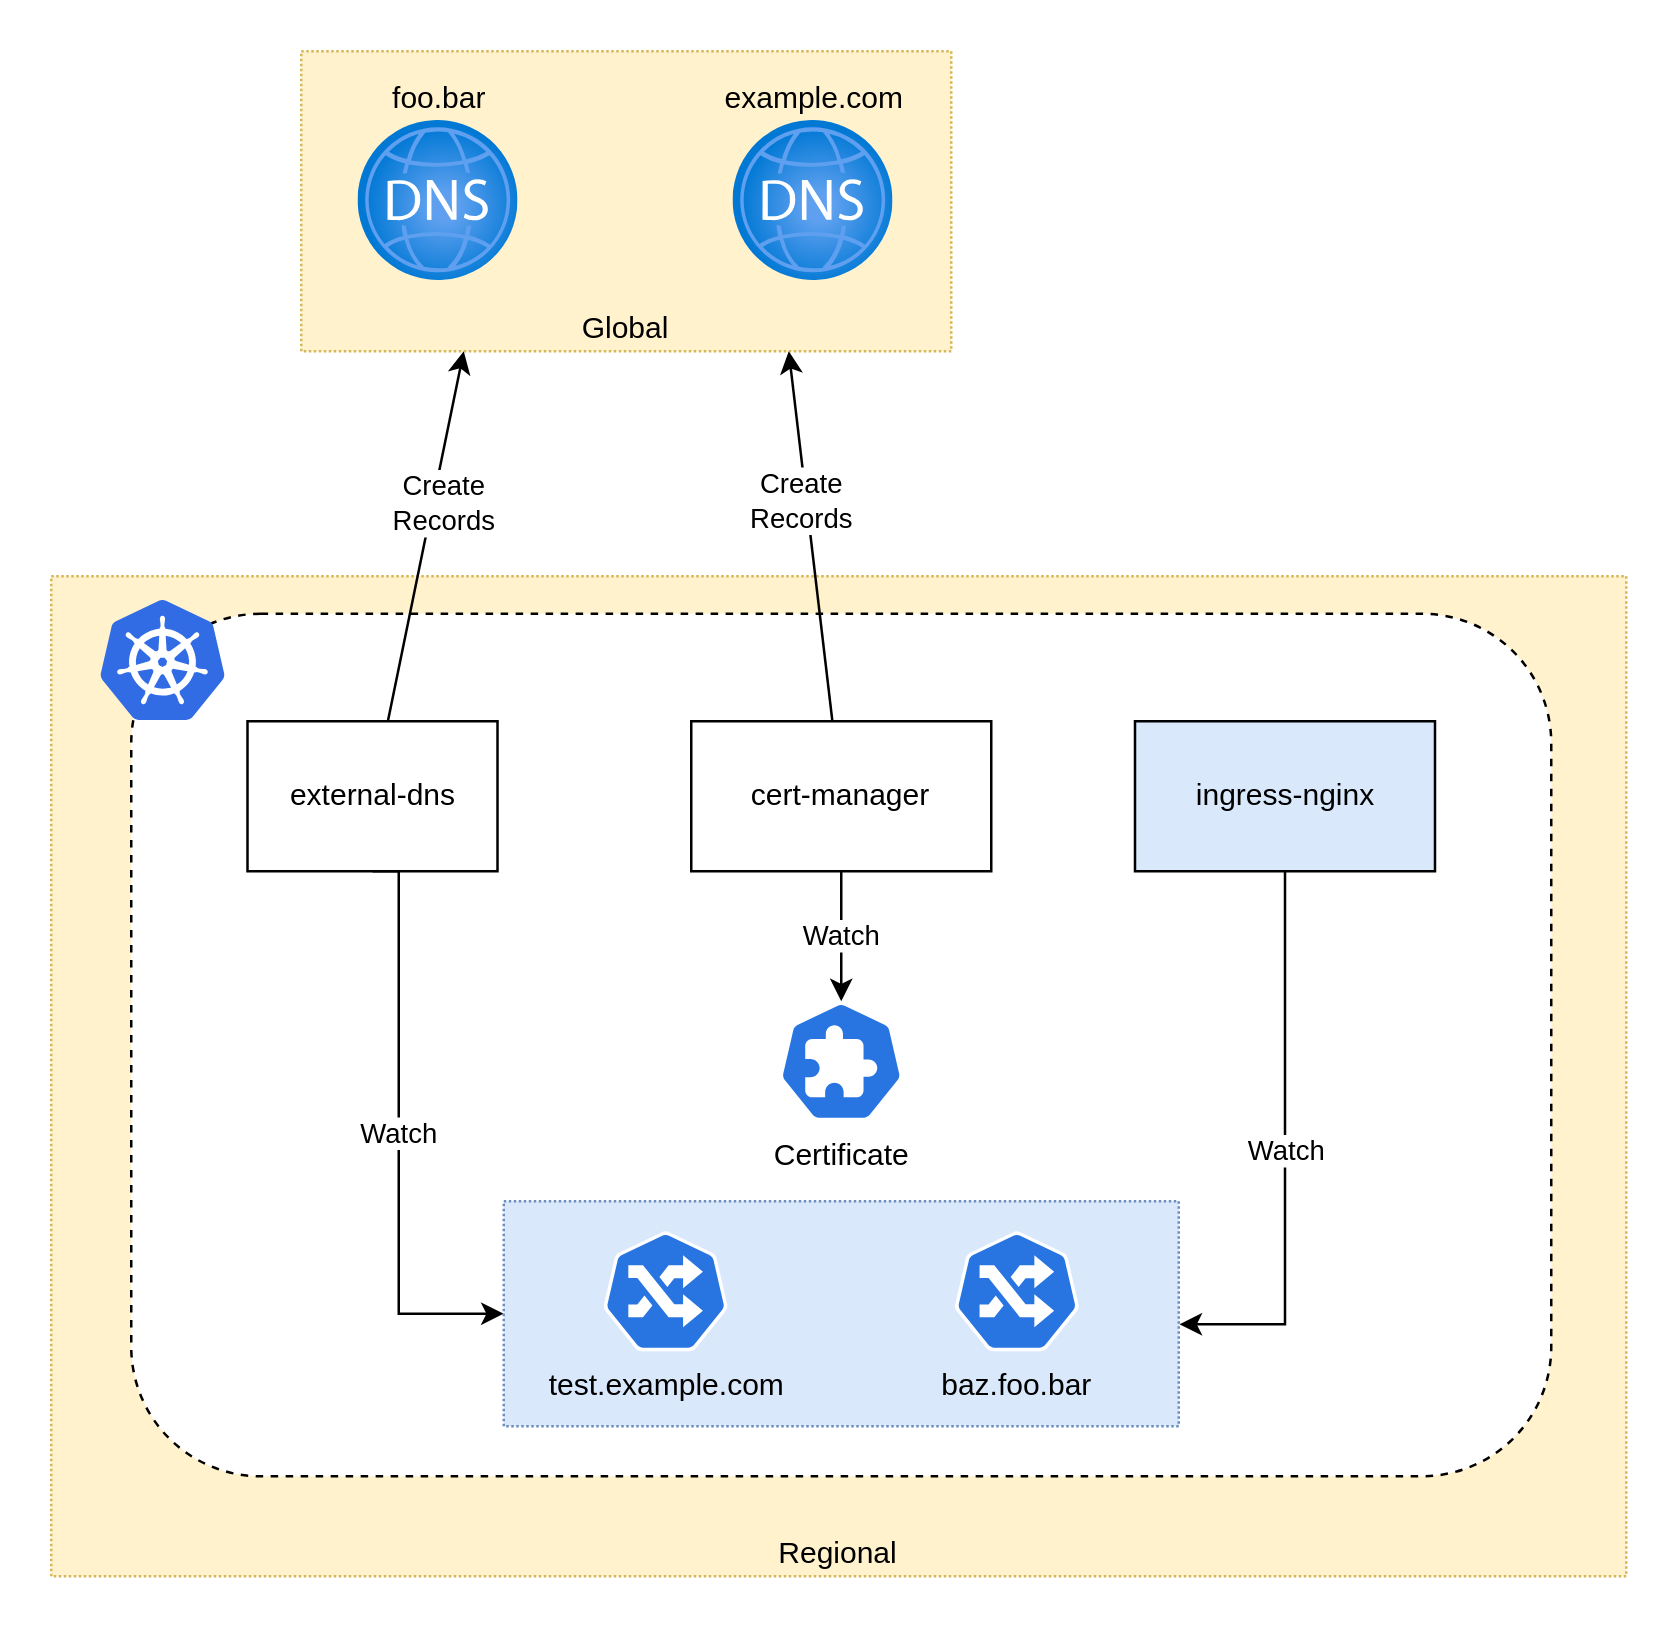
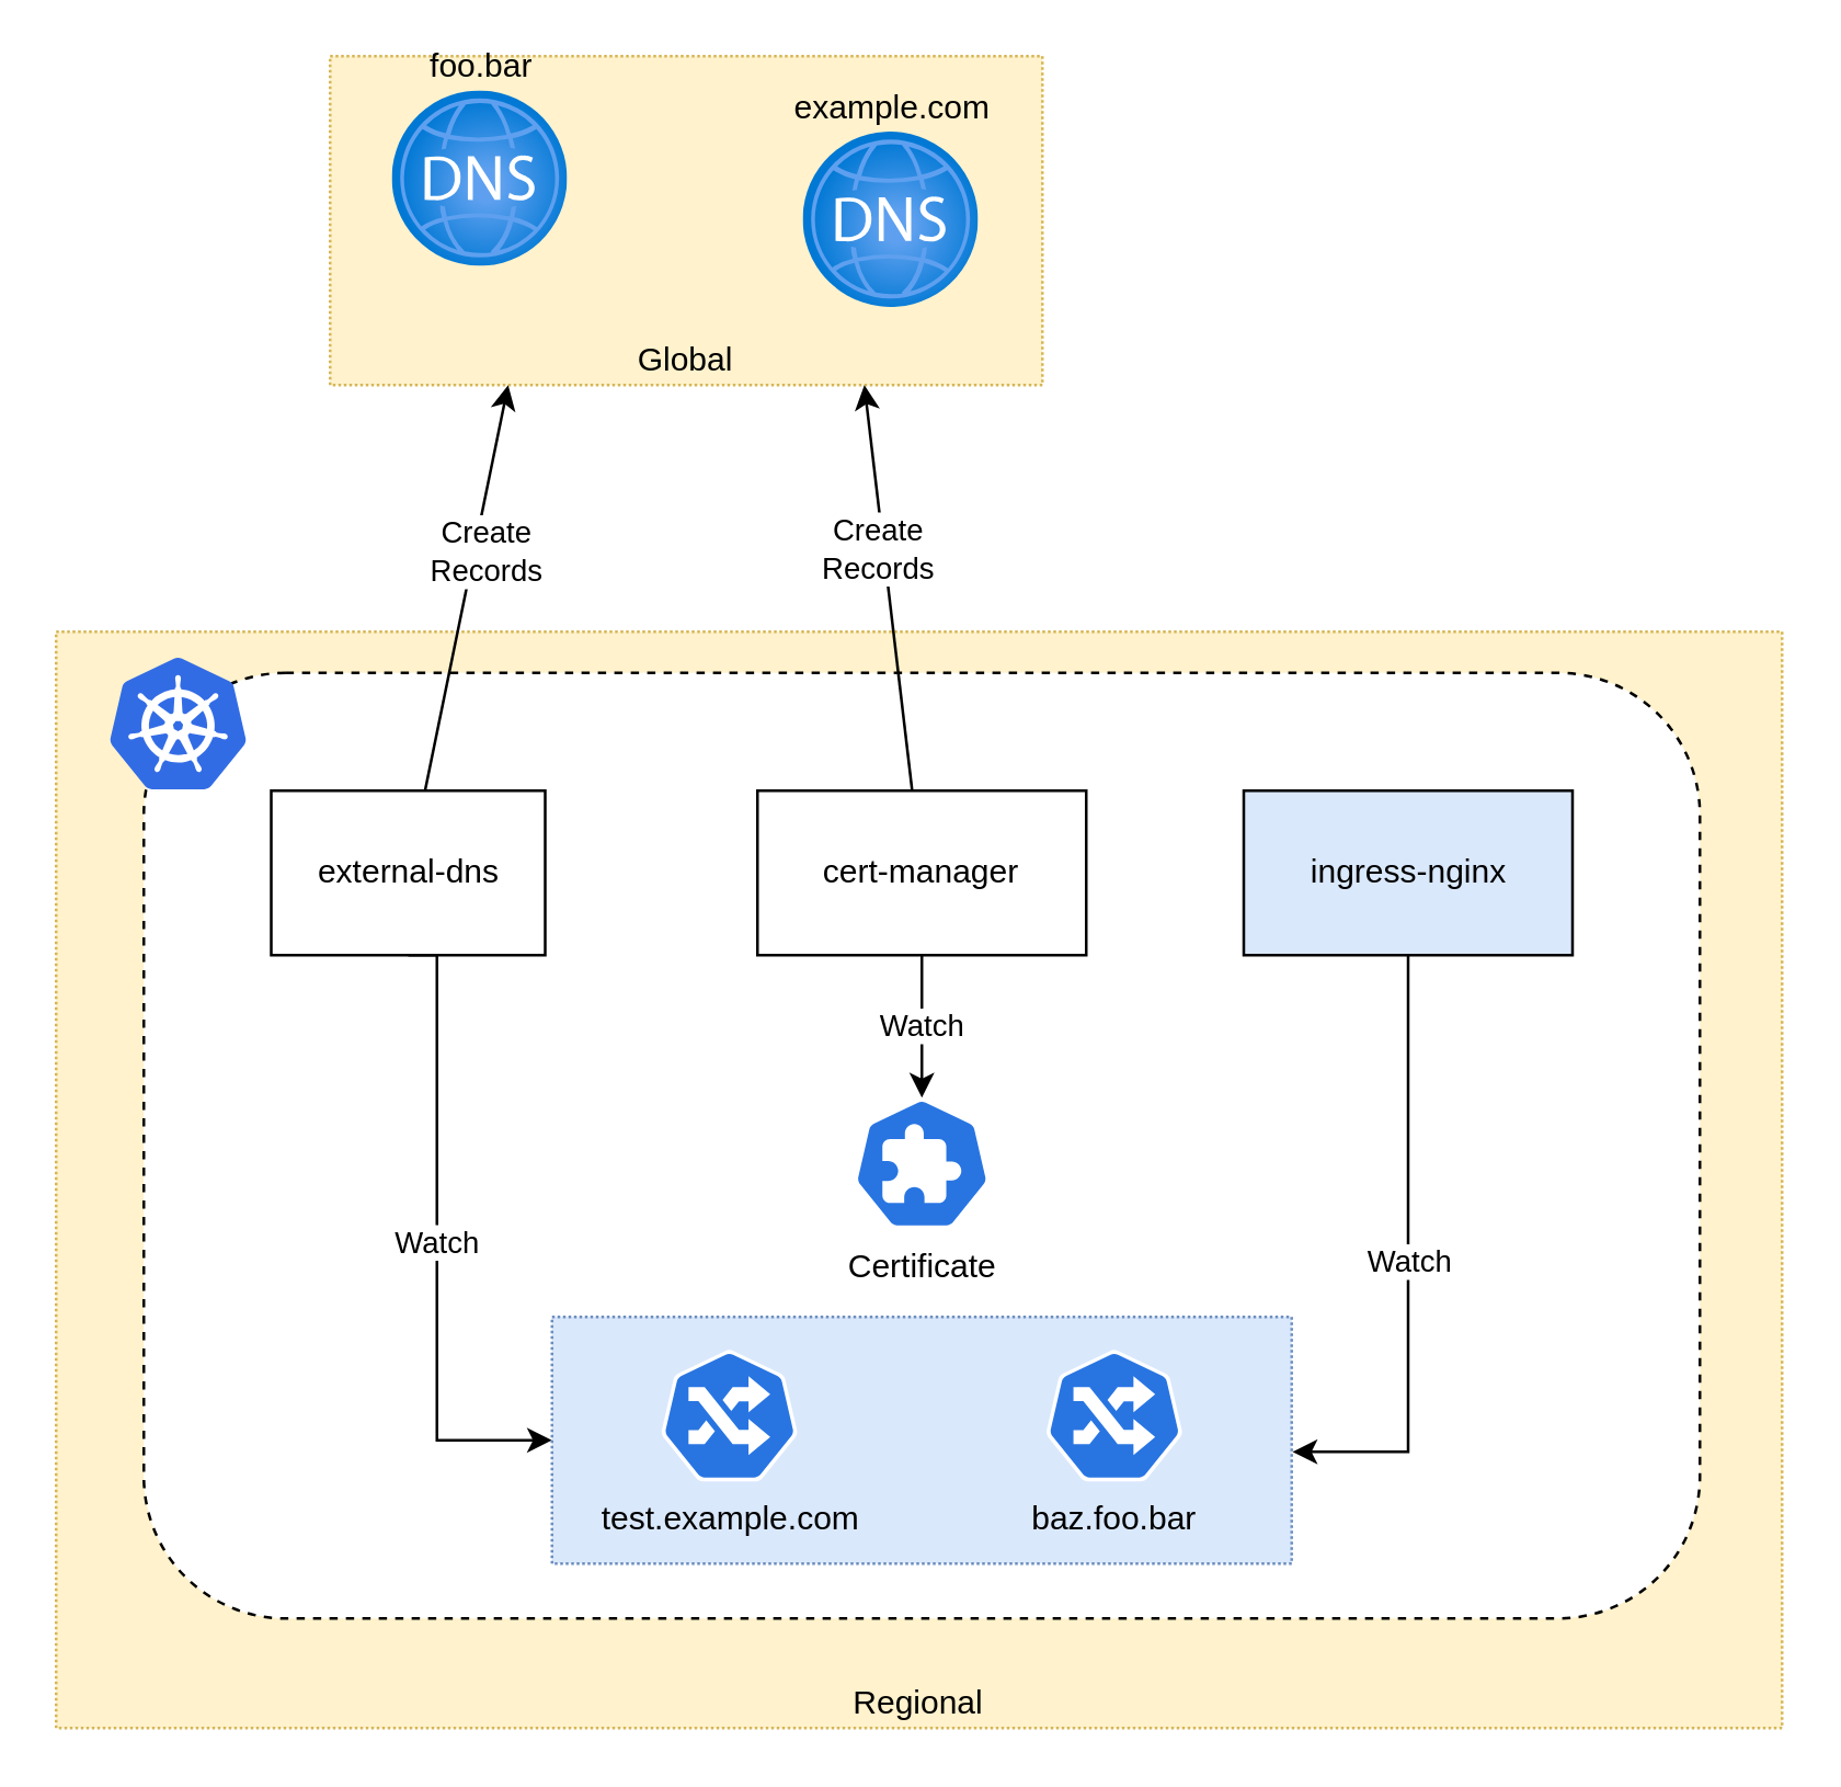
  <mxCell id="0" />
  <mxCell id="1" parent="0" />
  <mxCell id="2" value="" style="group;verticalAlign=top;labelPosition=center;verticalLabelPosition=bottom;align=center;labelBackgroundColor=default;" vertex="1" connectable="0" parent="1"><mxGeometry x="120" y="20" width="260" height="120" as="geometry" /></mxCell>
  <mxCell id="3" value="Global" style="rounded=0;whiteSpace=wrap;html=1;dashed=1;dashPattern=1 1;fillColor=#fff2cc;strokeColor=#d6b656;verticalAlign=bottom;" vertex="1" parent="2"><mxGeometry width="260" height="120" as="geometry" /></mxCell>
- <mxCell id="4" value="foo.bar" style="aspect=fixed;html=1;points=[];align=center;image;fontSize=12;image=img/lib/azure2/networking/DNS_Zones.svg;labelPosition=center;verticalLabelPosition=top;verticalAlign=bottom;labelBackgroundColor=none;" parent="2" vertex="1"><mxGeometry x="23" y="28" width="64" height="64" as="geometry" /></mxCell>
+ <mxCell id="4" value="foo.bar" style="aspect=fixed;html=1;points=[];align=center;image;fontSize=12;image=img/lib/azure2/networking/DNS_Zones.svg;labelPosition=center;verticalLabelPosition=top;verticalAlign=bottom;labelBackgroundColor=none;" parent="2" vertex="1"><mxGeometry x="23" y="13" width="64" height="64" as="geometry" /></mxCell>
  <mxCell id="5" value="example.com" style="aspect=fixed;html=1;points=[];align=center;image;fontSize=12;image=img/lib/azure2/networking/DNS_Zones.svg;labelPosition=center;verticalLabelPosition=top;verticalAlign=bottom;labelBackgroundColor=none;" parent="2" vertex="1"><mxGeometry x="173" y="28" width="64" height="64" as="geometry" /></mxCell>
  <mxCell id="6" value="Regional" style="rounded=0;whiteSpace=wrap;html=1;dashed=1;dashPattern=1 1;labelBackgroundColor=none;fillColor=#fff2cc;strokeColor=#d6b656;labelPosition=center;verticalLabelPosition=middle;align=center;verticalAlign=bottom;" vertex="1" parent="1"><mxGeometry x="20" y="230" width="630" height="400" as="geometry" /></mxCell>
  <mxCell id="7" value="" style="rounded=1;whiteSpace=wrap;html=1;dashed=1;" parent="1" vertex="1"><mxGeometry x="52" y="245" width="568" height="345" as="geometry" /></mxCell>
  <mxCell id="8" value="" style="sketch=0;aspect=fixed;html=1;points=[];align=center;image;fontSize=12;image=img/lib/mscae/Kubernetes.svg;" parent="1" vertex="1"><mxGeometry x="40" y="240" width="50" height="48" as="geometry" /></mxCell>
  <mxCell id="9" value="Watch" style="edgeStyle=orthogonalEdgeStyle;rounded=0;orthogonalLoop=1;jettySize=auto;html=1;exitX=0.5;exitY=1;exitDx=0;exitDy=0;entryX=0;entryY=0.5;entryDx=0;entryDy=0;" edge="1" parent="1" source="11" target="18"><mxGeometry relative="1" as="geometry"><mxPoint x="200" y="450" as="targetPoint" /><Array as="points"><mxPoint x="159" y="525" /></Array></mxGeometry></mxCell>
  <mxCell id="10" value="Create&lt;br&gt;Records" style="rounded=0;orthogonalLoop=1;jettySize=auto;html=1;entryX=0.25;entryY=1;entryDx=0;entryDy=0;" edge="1" parent="1" source="11" target="3"><mxGeometry x="0.197" y="-4" relative="1" as="geometry"><mxPoint as="offset" /></mxGeometry></mxCell>
  <mxCell id="11" value="external-dns" style="rounded=0;whiteSpace=wrap;html=1;" parent="1" vertex="1"><mxGeometry x="98.5" y="288" width="100" height="60" as="geometry" /></mxCell>
  <mxCell id="12" value="Watch" style="edgeStyle=orthogonalEdgeStyle;rounded=0;orthogonalLoop=1;jettySize=auto;html=1;exitX=0.5;exitY=1;exitDx=0;exitDy=0;entryX=0.5;entryY=0;entryDx=0;entryDy=0;entryPerimeter=0;" edge="1" parent="1" source="14" target="21"><mxGeometry relative="1" as="geometry" /></mxCell>
  <mxCell id="13" value="Create&lt;br&gt;Records" style="rounded=0;orthogonalLoop=1;jettySize=auto;html=1;entryX=0.75;entryY=1;entryDx=0;entryDy=0;" edge="1" parent="1" source="14" target="3"><mxGeometry x="0.193" y="2" relative="1" as="geometry"><mxPoint as="offset" /></mxGeometry></mxCell>
  <mxCell id="14" value="cert-manager" style="rounded=0;whiteSpace=wrap;html=1;" parent="1" vertex="1"><mxGeometry x="276" y="288" width="120" height="60" as="geometry" /></mxCell>
  <mxCell id="15" value="Watch" style="edgeStyle=orthogonalEdgeStyle;rounded=0;orthogonalLoop=1;jettySize=auto;html=1;exitX=0.5;exitY=1;exitDx=0;exitDy=0;entryX=1.001;entryY=0.547;entryDx=0;entryDy=0;entryPerimeter=0;" edge="1" parent="1" source="16" target="18"><mxGeometry relative="1" as="geometry" /></mxCell>
  <mxCell id="16" value="ingress-nginx" style="rounded=0;whiteSpace=wrap;html=1;fillColor=#dae8fc;" parent="1" vertex="1"><mxGeometry x="453.5" y="288" width="120" height="60" as="geometry" /></mxCell>
  <mxCell id="17" value="" style="group" vertex="1" connectable="0" parent="1"><mxGeometry x="201" y="480" width="270" height="90" as="geometry" /></mxCell>
  <mxCell id="18" value="" style="rounded=0;whiteSpace=wrap;html=1;dashed=1;dashPattern=1 1;fillColor=#dae8fc;strokeColor=#6c8ebf;" vertex="1" parent="17"><mxGeometry width="270" height="90" as="geometry" /></mxCell>
  <mxCell id="19" value="test.example.com" style="sketch=0;html=1;dashed=0;whitespace=wrap;fillColor=#2875E2;strokeColor=#ffffff;points=[[0.005,0.63,0],[0.1,0.2,0],[0.9,0.2,0],[0.5,0,0],[0.995,0.63,0],[0.72,0.99,0],[0.5,1,0],[0.28,0.99,0]];shape=mxgraph.kubernetes.icon;prIcon=ing;verticalAlign=top;labelPosition=center;verticalLabelPosition=bottom;align=center;" parent="17" vertex="1"><mxGeometry x="39.75" y="12" width="50" height="48" as="geometry" /></mxCell>
  <mxCell id="20" value="baz.foo.bar" style="sketch=0;html=1;dashed=0;whitespace=wrap;fillColor=#2875E2;strokeColor=#ffffff;points=[[0.005,0.63,0],[0.1,0.2,0],[0.9,0.2,0],[0.5,0,0],[0.995,0.63,0],[0.72,0.99,0],[0.5,1,0],[0.28,0.99,0]];shape=mxgraph.kubernetes.icon;prIcon=ing;verticalAlign=top;labelPosition=center;verticalLabelPosition=bottom;align=center;" parent="17" vertex="1"><mxGeometry x="180.25" y="12" width="50" height="48" as="geometry" /></mxCell>
  <mxCell id="21" value="Certificate" style="sketch=0;html=1;dashed=0;whitespace=wrap;fillColor=#2875E2;strokeColor=#ffffff;points=[[0.005,0.63,0],[0.1,0.2,0],[0.9,0.2,0],[0.5,0,0],[0.995,0.63,0],[0.72,0.99,0],[0.5,1,0],[0.28,0.99,0]];shape=mxgraph.kubernetes.icon;prIcon=crd;dashPattern=1 1;labelPosition=center;verticalLabelPosition=bottom;align=center;verticalAlign=top;" vertex="1" parent="1"><mxGeometry x="311" y="400" width="50" height="48" as="geometry" /></mxCell>
